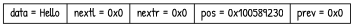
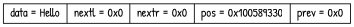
  digraph {
    fontname="Patrick Hand"
-   n1 [height=.1 label="<f0>data = Hello |<f1>nextl = 0x0 |<f2>nextr = 0x0 |<f3>pos = 0x100589230 |<f4>prev = 0x0" shape=record fontname="Patrick Hand"]
+   n1 [height=.1 label="<f0>data = Hello |<f1>nextl = 0x0 |<f2>nextr = 0x0 |<f3>pos = 0x100589330 |<f4>prev = 0x0" shape=record fontname="Patrick Hand"]
  }
